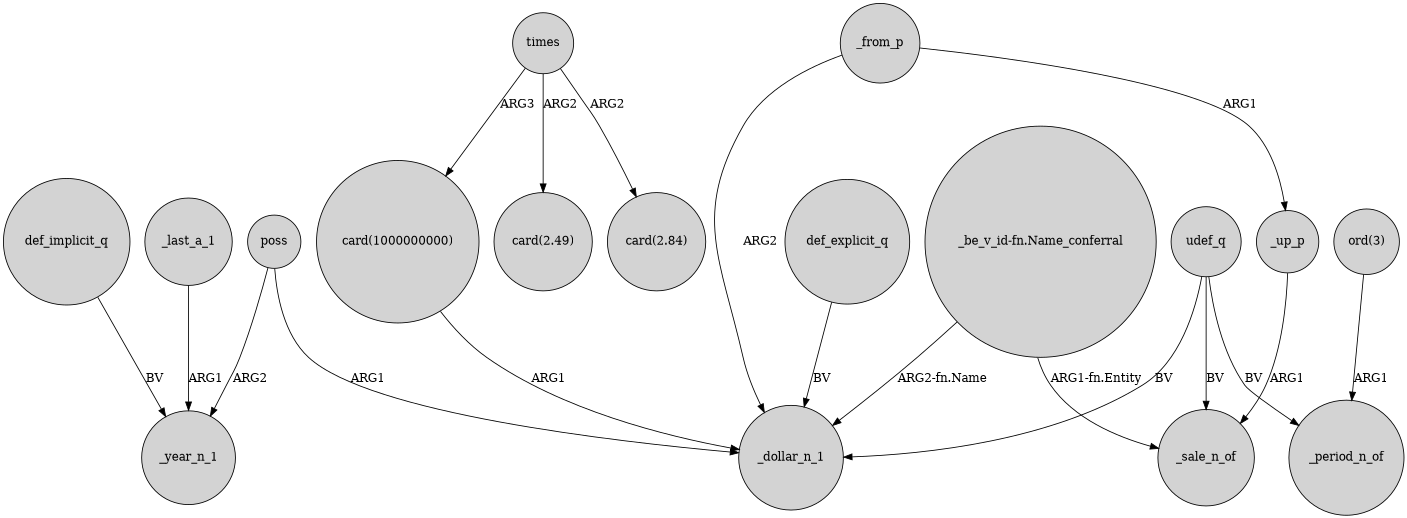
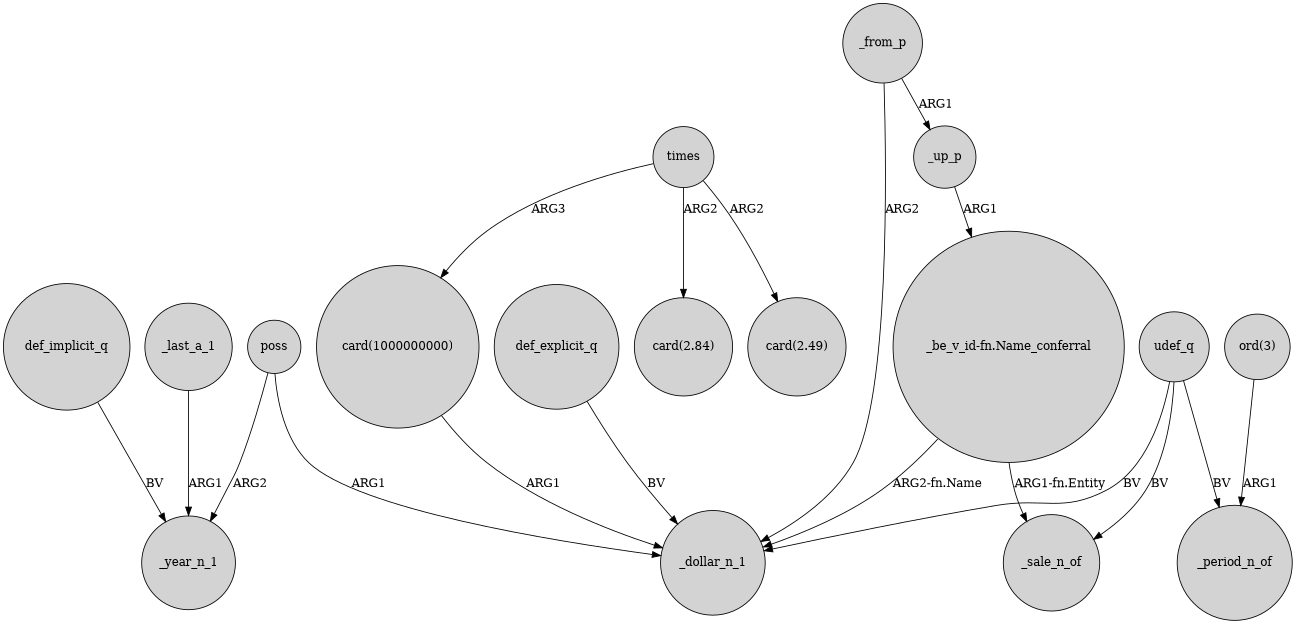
  digraph {
    node [shape=circle style=filled]
    def_explicit_q
    _dollar_n_1
    "card(1000000000)"
    times
    "card(2.49)"
    n6 [label="card(2.84)"]
    "ord(3)"
    _period_n_of
    def_implicit_q
    _year_n_1
    poss
    _up_p
    "_be_v_id-fn.Name_conferral"
    _sale_n_of
    udef_q
    _last_a_1
    _from_p
    def_explicit_q -> _dollar_n_1 [label=BV]
    "card(1000000000)" -> _dollar_n_1 [label=ARG1]
    times -> "card(1000000000)" [label=ARG3]
    times -> "card(2.49)" [label=ARG2]
    times -> n6 [label=ARG2]
    "ord(3)" -> _period_n_of [label=ARG1]
    def_implicit_q -> _year_n_1 [label=BV]
    poss -> _dollar_n_1 [label=ARG1]
    poss -> _year_n_1 [label=ARG2]
-   _up_p -> _sale_n_of [label=ARG1]
+   _up_p -> "_be_v_id-fn.Name_conferral" [label=ARG1]
    "_be_v_id-fn.Name_conferral" -> _dollar_n_1 [label="ARG2-fn.Name"]
    "_be_v_id-fn.Name_conferral" -> _sale_n_of [label="ARG1-fn.Entity"]
    udef_q -> _dollar_n_1 [label=BV]
    udef_q -> _period_n_of [label=BV]
    udef_q -> _sale_n_of [label=BV]
    _last_a_1 -> _year_n_1 [label=ARG1]
    _from_p -> _dollar_n_1 [label=ARG2]
    _from_p -> _up_p [label=ARG1]
  }
